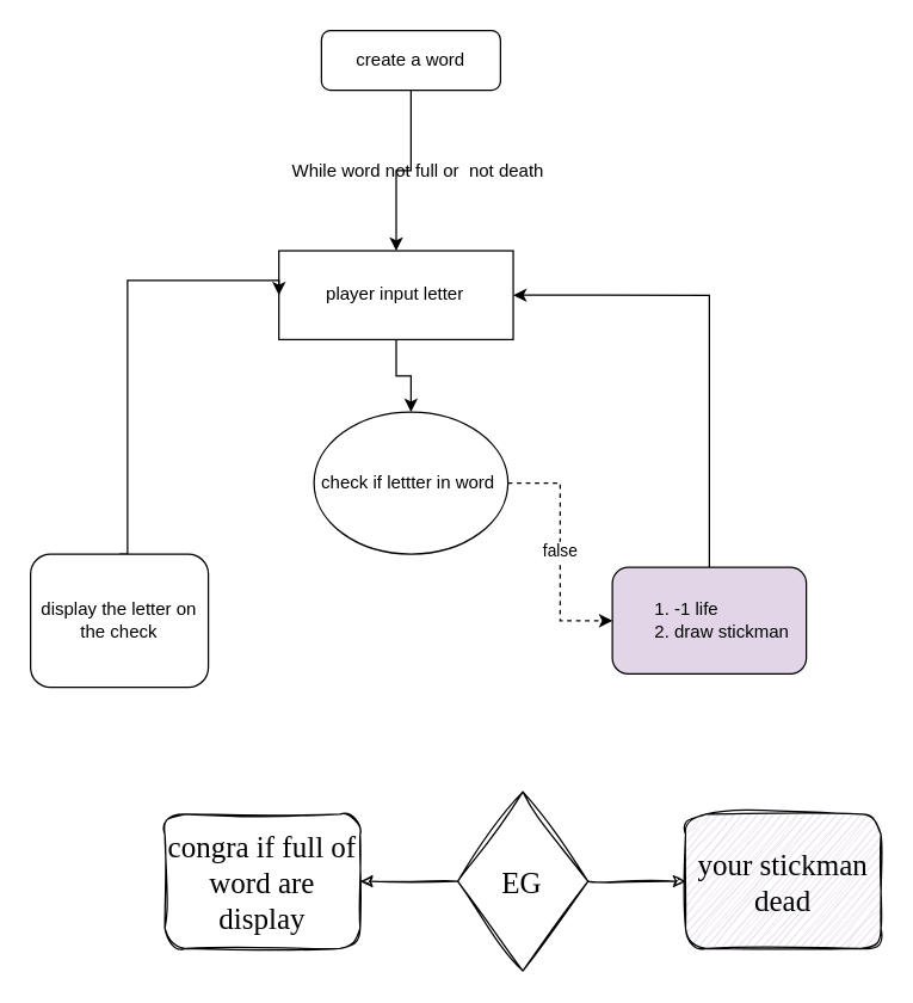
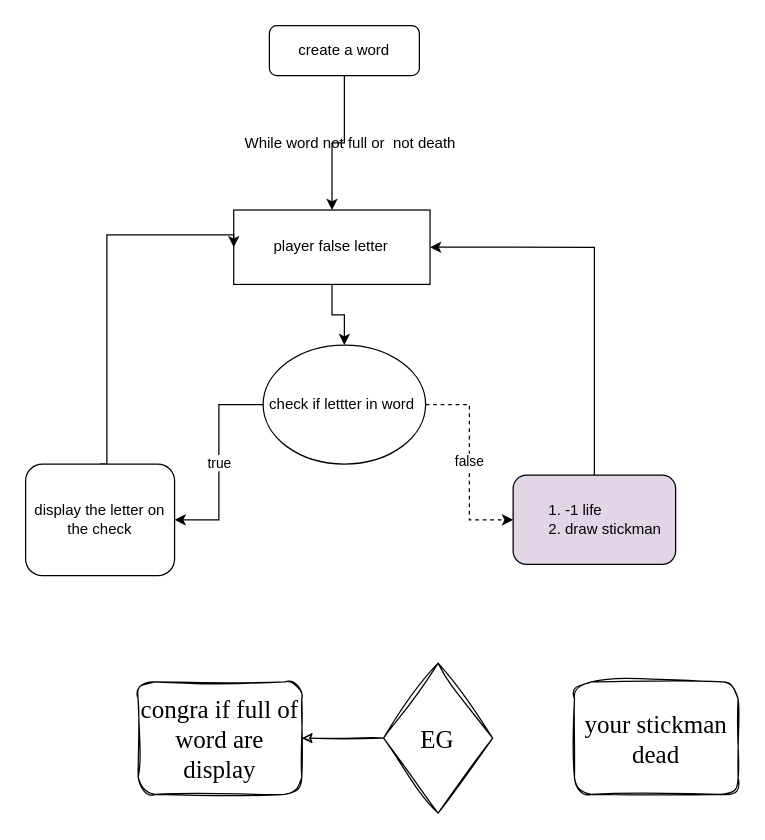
  <mxCell id="0" />
  <mxCell id="1" parent="0" />
  <mxCell id="2" style="edgeStyle=orthogonalEdgeStyle;rounded=0;orthogonalLoop=1;jettySize=auto;html=1;" edge="1" parent="1" source="3" target="5"><mxGeometry relative="1" as="geometry" /></mxCell>
  <mxCell id="3" value="create a word" style="rounded=1;whiteSpace=wrap;html=1;fontSize=12;glass=0;strokeWidth=1;shadow=0;" parent="1" vertex="1"><mxGeometry x="215" y="20" width="120" height="40" as="geometry" /></mxCell>
  <mxCell id="4" value="While word not full or  not death" style="group" vertex="1" connectable="0" parent="1"><mxGeometry x="20" y="100" width="520" height="360" as="geometry" /></mxCell>
- <mxCell id="5" value="player input letter" style="rounded=0;whiteSpace=wrap;html=1;points=[[0,0,0,0,0],[0,0.25,0,0,0],[0,0.5,0,0,0],[0,0.75,0,0,0],[0,1,0,0,0],[0.25,0,0,0,0],[0.25,1,0,0,0],[0.5,0,0,0,0],[0.5,1,0,0,0],[0.75,0,0,0,0],[0.75,1,0,0,0],[1,0,0,0,0],[1,0.25,0,0,0],[1,0.5,0,0,0],[1,0.75,0,0,0],[1,1,0,0,0]];direction=west;" vertex="1" parent="4"><mxGeometry x="166.458" y="67.531" width="157.083" height="59.504" as="geometry" /></mxCell>
+ <mxCell id="5" value="player false letter" style="rounded=0;whiteSpace=wrap;html=1;points=[[0,0,0,0,0],[0,0.25,0,0,0],[0,0.5,0,0,0],[0,0.75,0,0,0],[0,1,0,0,0],[0.25,0,0,0,0],[0.25,1,0,0,0],[0.5,0,0,0,0],[0.5,1,0,0,0],[0.75,0,0,0,0],[0.75,1,0,0,0],[1,0,0,0,0],[1,0.25,0,0,0],[1,0.5,0,0,0],[1,0.75,0,0,0],[1,1,0,0,0]];direction=west;" vertex="1" parent="4"><mxGeometry x="166.458" y="67.531" width="157.083" height="59.504" as="geometry" /></mxCell>
  <mxCell id="6" value="check if lettter in word&amp;nbsp;" style="ellipse;whiteSpace=wrap;html=1;" vertex="1" parent="4"><mxGeometry x="190" y="175.536" width="130" height="95.207" as="geometry" /></mxCell>
  <mxCell id="7" style="edgeStyle=orthogonalEdgeStyle;rounded=0;orthogonalLoop=1;jettySize=auto;html=1;" edge="1" parent="4" source="5" target="6"><mxGeometry relative="1" as="geometry" /></mxCell>
  <mxCell id="8" value="" style="edgeStyle=orthogonalEdgeStyle;rounded=0;orthogonalLoop=1;jettySize=auto;html=1;exitX=0.5;exitY=0;exitDx=0;exitDy=0;entryX=1;entryY=0.5;entryDx=0;entryDy=0;entryPerimeter=0;" edge="1" parent="4" source="9" target="5"><mxGeometry relative="1" as="geometry"><mxPoint x="86.667" y="59.504" as="targetPoint" /><Array as="points"><mxPoint x="65" y="271.117" /><mxPoint x="65" y="87.393" /></Array></mxGeometry></mxCell>
  <mxCell id="9" value="display the letter on the check" style="rounded=1;whiteSpace=wrap;html=1;direction=east;" vertex="1" parent="4"><mxGeometry y="270.744" width="119.167" height="89.256" as="geometry" /></mxCell>
+ <mxCell id="10" value="true" style="edgeStyle=orthogonalEdgeStyle;rounded=0;orthogonalLoop=1;jettySize=auto;html=1;entryX=1;entryY=0.5;entryDx=0;entryDy=0;" edge="1" parent="4" source="6" target="9"><mxGeometry relative="1" as="geometry" /></mxCell>
  <mxCell id="11" style="edgeStyle=orthogonalEdgeStyle;rounded=0;orthogonalLoop=1;jettySize=auto;html=1;exitX=0.5;exitY=0;exitDx=0;exitDy=0;entryX=0;entryY=0.5;entryDx=0;entryDy=0;entryPerimeter=0;" edge="1" parent="4" source="12" target="5"><mxGeometry relative="1" as="geometry" /></mxCell>
  <mxCell id="12" value="&lt;ol&gt;&lt;li&gt;-1 life&lt;/li&gt;&lt;li&gt;draw stickman&lt;/li&gt;&lt;/ol&gt;" style="rounded=1;whiteSpace=wrap;html=1;align=left;fillColor=#e1d5e7;" vertex="1" parent="4"><mxGeometry x="390" y="279.669" width="130" height="71.405" as="geometry" /></mxCell>
  <mxCell id="13" value="false" style="edgeStyle=orthogonalEdgeStyle;rounded=0;orthogonalLoop=1;jettySize=auto;html=1;entryX=0;entryY=0.5;entryDx=0;entryDy=0;dashed=1;" edge="1" parent="4" source="6" target="12"><mxGeometry relative="1" as="geometry" /></mxCell>
  <mxCell id="14" value="" style="group" vertex="1" connectable="0" parent="1"><mxGeometry x="110" y="530" width="480" height="120" as="geometry" /></mxCell>
  <mxCell id="15" value="EG" style="rhombus;whiteSpace=wrap;html=1;sketch=1;hachureGap=4;jiggle=2;curveFitting=1;fontFamily=Architects Daughter;fontSource=https%3A%2F%2Ffonts.googleapis.com%2Fcss%3Ffamily%3DArchitects%2BDaughter;fontSize=20;" vertex="1" parent="14"><mxGeometry x="196.364" width="87.273" height="120" as="geometry" /></mxCell>
  <mxCell id="16" value="congra if full of word are display" style="rounded=1;whiteSpace=wrap;html=1;fontSize=20;fontFamily=Architects Daughter;sketch=1;hachureGap=4;jiggle=2;curveFitting=1;fontSource=https%3A%2F%2Ffonts.googleapis.com%2Fcss%3Ffamily%3DArchitects%2BDaughter;" vertex="1" parent="14"><mxGeometry y="15" width="130.909" height="90" as="geometry" /></mxCell>
  <mxCell id="17" value="" style="edgeStyle=orthogonalEdgeStyle;rounded=0;sketch=1;hachureGap=4;jiggle=2;curveFitting=1;orthogonalLoop=1;jettySize=auto;html=1;fontFamily=Architects Daughter;fontSource=https%3A%2F%2Ffonts.googleapis.com%2Fcss%3Ffamily%3DArchitects%2BDaughter;fontSize=16;" edge="1" parent="14" source="15" target="16"><mxGeometry relative="1" as="geometry" /></mxCell>
- <mxCell id="18" value="your stickman dead" style="rounded=1;whiteSpace=wrap;html=1;fontSize=20;fontFamily=Architects Daughter;sketch=1;hachureGap=4;jiggle=2;curveFitting=1;fontSource=https%3A%2F%2Ffonts.googleapis.com%2Fcss%3Ffamily%3DArchitects%2BDaughter;fillColor=#e1d5e7;" vertex="1" parent="14"><mxGeometry x="349.091" y="15" width="130.909" height="90" as="geometry" /></mxCell>
- <mxCell id="19" value="" style="edgeStyle=orthogonalEdgeStyle;rounded=0;sketch=1;hachureGap=4;jiggle=2;curveFitting=1;orthogonalLoop=1;jettySize=auto;html=1;fontFamily=Architects Daughter;fontSource=https%3A%2F%2Ffonts.googleapis.com%2Fcss%3Ffamily%3DArchitects%2BDaughter;fontSize=16;" edge="1" parent="14" source="15" target="18"><mxGeometry relative="1" as="geometry" /></mxCell>
+ <mxCell id="18" value="your stickman dead" style="rounded=1;whiteSpace=wrap;html=1;fontSize=20;fontFamily=Architects Daughter;sketch=1;hachureGap=4;jiggle=2;curveFitting=1;fontSource=https%3A%2F%2Ffonts.googleapis.com%2Fcss%3Ffamily%3DArchitects%2BDaughter;" vertex="1" parent="14"><mxGeometry x="349.091" y="15" width="130.909" height="90" as="geometry" /></mxCell>
